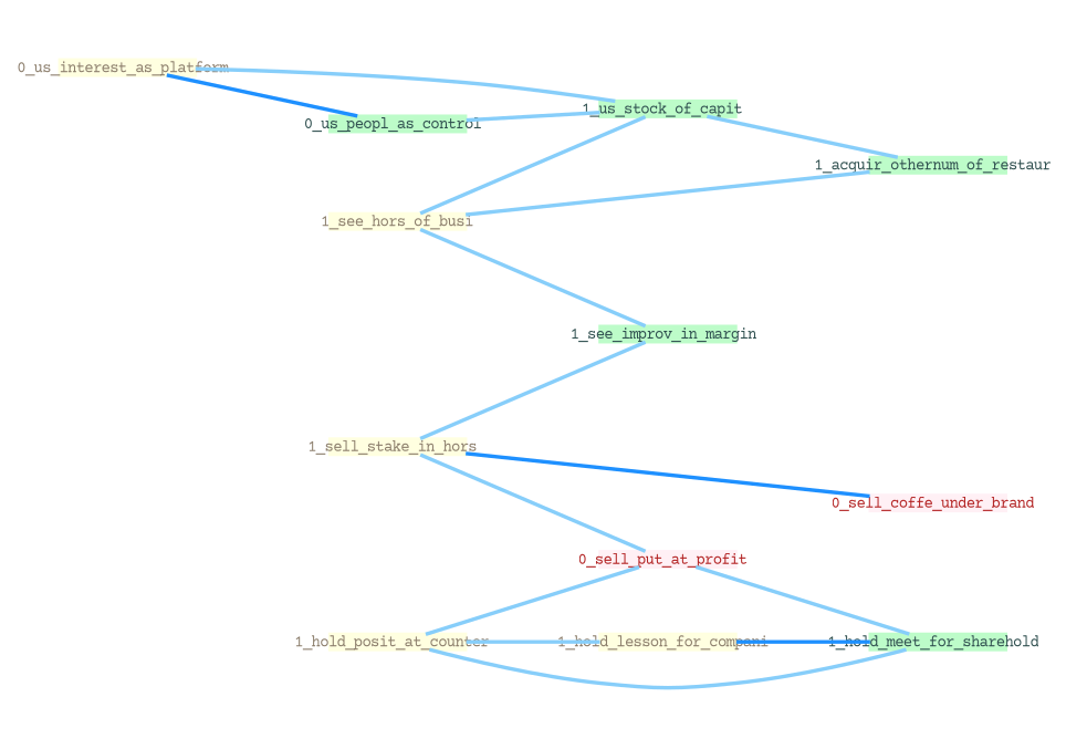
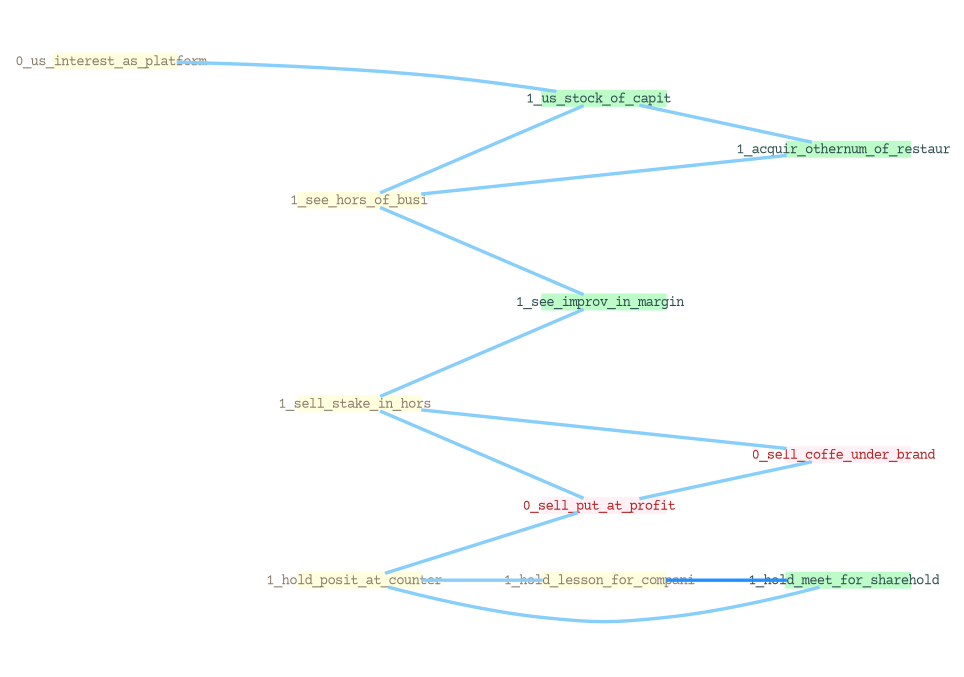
  graph {
    fontname="Courier Prime"
    rankdir=LR
    node [color="#ffffe0" fixedsize=true fontcolor="#8b7d6b" fontname="Courier Prime" fontsize=4 shape=polygon style=filled]
    edge [color="#87cefa" fontname="Courier Prime" w=1]
    n1 [height=.06 label="1_see_hors_of_busi" width=.5]
    "1_hold_posit_at_counter " [height=.06 width=.5]
    "1_hold_lesson_for_compani " [height=.06 width=.5]
    "1_sell_stake_in_hors " [height=.06 width=.5]
    "0_us_interest_as_platform " [height=.06 width=.5]
    "0_sell_put_at_profit " [color="#fff0f5" fontcolor="#b22222" height=.06 width=.5]
    "0_sell_coffe_under_brand " [color="#fff0f5" fontcolor="#b22222" height=.06 width=.5]
    "1_us_stock_of_capit " [color="#BDFCC9" fontcolor="#2f4f4f" height=.06 width=.5]
    "1_acquir_othernum_of_restaur " [color="#BDFCC9" fontcolor="#2f4f4f" height=.06 width=.5]
    "1_see_improv_in_margin " [color="#BDFCC9" fontcolor="#2f4f4f" height=.06 width=.5]
    "1_hold_meet_for_sharehold " [color="#BDFCC9" fontcolor="#2f4f4f" height=.06 width=.5]
-   "0_us_peopl_as_control " [color="#BDFCC9" fontcolor="#2f4f4f" height=.06 width=.5]
    subgraph sub_1 {
      n1
      "1_hold_posit_at_counter "
      "1_hold_lesson_for_compani "
      "1_sell_stake_in_hors "
      "0_us_interest_as_platform "
    }
    subgraph sub_2 {
      "0_sell_put_at_profit "
      "0_sell_coffe_under_brand "
    }
    n1 -- "1_us_stock_of_capit "
    n1 -- "1_acquir_othernum_of_restaur "
    n1 -- "1_see_improv_in_margin "
    "1_hold_posit_at_counter " -- "1_hold_lesson_for_compani "
    "1_hold_posit_at_counter " -- "0_sell_put_at_profit "
    "1_hold_posit_at_counter " -- "1_hold_meet_for_sharehold "
    "1_hold_lesson_for_compani " -- "1_hold_meet_for_sharehold " [color="#1e90ff" w=2]
    "1_sell_stake_in_hors " -- "0_sell_put_at_profit "
-   "1_sell_stake_in_hors " -- "0_sell_coffe_under_brand " [color="#1e90ff"]
+   "1_sell_stake_in_hors " -- "0_sell_coffe_under_brand "
    "1_sell_stake_in_hors " -- "1_see_improv_in_margin "
    "0_us_interest_as_platform " -- "1_us_stock_of_capit "
-   "0_us_interest_as_platform " -- "0_us_peopl_as_control " [color="#1e90ff" w=2]
-   "0_sell_put_at_profit " -- "1_hold_meet_for_sharehold "
+   "0_sell_put_at_profit " -- "0_sell_coffe_under_brand "
    "1_us_stock_of_capit " -- "1_acquir_othernum_of_restaur "
-   "0_us_peopl_as_control " -- "1_us_stock_of_capit "
  }
